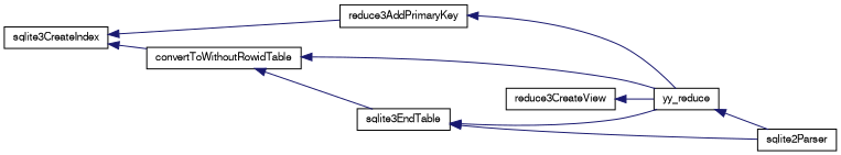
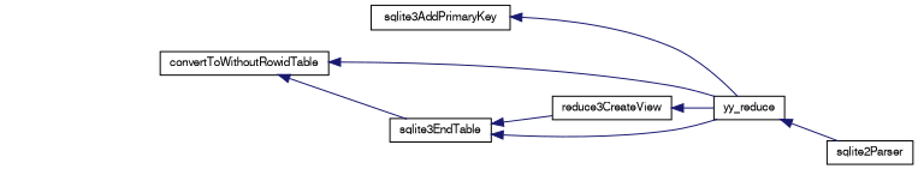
  digraph {
    rankdir=LR
    node [color=black fillcolor=white fontname=FreeSans fontsize=10 shape=record style=filled]
    edge [color=midnightblue dir=back fontname=FreeSans fontsize=10 labelfontname=FreeSans labelfontsize=10 style=solid]
    n1 [height=0.2 label=sqlite3EndTable width=0.4]
    n2 [height=0.2 label=reduce3CreateView width=0.4]
    n3 [height=0.2 label=yy_reduce width=0.4]
-   n4 [height=0.2 label=sqlite3CreateIndex width=0.4]
-   n5 [height=0.2 label=reduce3AddPrimaryKey width=0.4]
+   n5 [height=0.2 label=sqlite3AddPrimaryKey width=0.4]
    n6 [height=0.2 label=convertToWithoutRowidTable width=0.4]
    n7 [height=0.2 label=sqlite2Parser width=0.4]
-   n1 -> n7
+   n1 -> n2
    n1 -> n3
    n2 -> n3
    n3 -> n7
-   n4 -> n5
-   n4 -> n6
    n5 -> n3
    n6 -> n1
    n6 -> n3
  }
